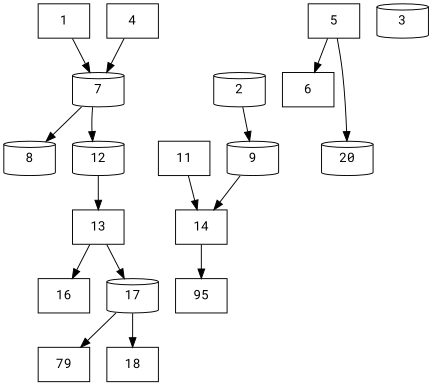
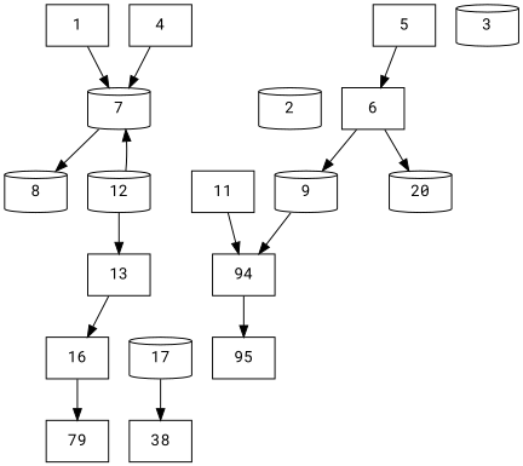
  digraph {
    fontname="Roboto Mono"
    node [alpha=0.03 fontname="Roboto Mono" shape=box]
    edge [fontname="Roboto Mono"]
    1 [alpha=0.19 expect_size=25817150004110476]
    7 [alpha=0.18 expect_size=753165721187616640 shape=cylinder]
    8 [expect_size=277462948773888000000 shape=cylinder]
    12 [alpha=0.18 expect_size=1080802301892068 shape=cylinder]
    11 [alpha=0.02 expect_size=129630283676250013696]
-   14 [alpha=0.13 expect_size=7959764595754460]
+   14 [alpha=0.13 expect_size=7959764595754460 label=94]
    13 [expect_size=13561860538734230]
    2 [alpha=0.08 expect_size=1677691067077492736 shape=cylinder]
    3 [expect_size=7635612603101064 shape=cylinder]
    4 [alpha=0.19 expect_size=1962154563396275]
    5 [alpha=0.20 expect_size=85575296783615000576]
    6 [alpha=0.17 expect_size=7412430223062335488]
    9 [alpha=0.09 expect_size=89404141949916256 shape=cylinder]
    n14 [alpha=0.10 expect_size=2795584456392775 label=20 shape=cylinder]
    n15 [alpha=0.16 expect_size=176213608334102626304 label=95]
    16 [alpha=0.07 expect_size=404820439126036800]
    17 [alpha=0.11 expect_size=3130042240141498 shape=cylinder]
    n18 [alpha=0.17 expect_size=227935028674297856 label=79]
-   18 [alpha=0.00 expect_size=16636948929212055552]
+   18 [alpha=0.00 expect_size=16636948929212055552 label=38]
    1 -> 7
    7 -> 8
-   7 -> 12
+   12 -> 7
    12 -> 13
    11 -> 14
    14 -> n15
    13 -> 16
-   13 -> 17
    4 -> 7
    5 -> 6
-   2 -> 9
-   5 -> n14
+   6 -> 9
+   6 -> n14
    9 -> 14
-   17 -> n18
+   16 -> n18
    17 -> 18
  }
